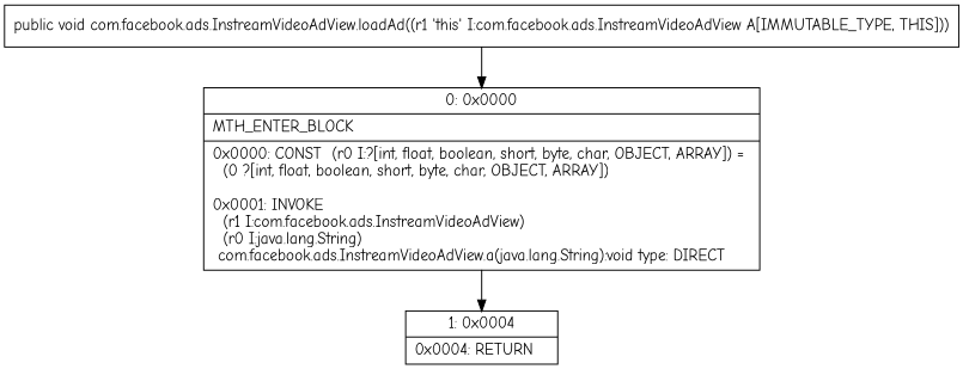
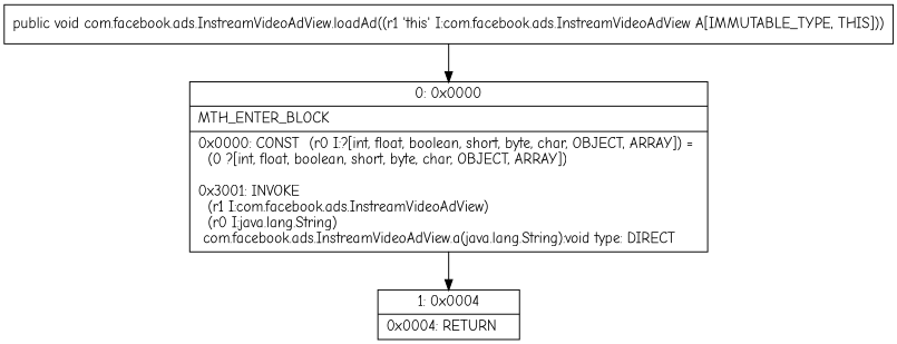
  digraph {
    fontname="Comic Neue"
    node [shape=record fontname="Comic Neue"]
    edge [fontname="Comic Neue"]
-   n1 [label="{0\:\ 0x0000|MTH_ENTER_BLOCK\l|0x0000: CONST  (r0 I:?[int, float, boolean, short, byte, char, OBJECT, ARRAY]) = \l  (0 ?[int, float, boolean, short, byte, char, OBJECT, ARRAY])\l \l0x0001: INVOKE  \l  (r1 I:com.facebook.ads.InstreamVideoAdView)\l  (r0 I:java.lang.String)\l com.facebook.ads.InstreamVideoAdView.a(java.lang.String):void type: DIRECT \l}"]
+   n1 [label="{0\:\ 0x0000|MTH_ENTER_BLOCK\l|0x0000: CONST  (r0 I:?[int, float, boolean, short, byte, char, OBJECT, ARRAY]) = \l  (0 ?[int, float, boolean, short, byte, char, OBJECT, ARRAY])\l \l0x3001: INVOKE  \l  (r1 I:com.facebook.ads.InstreamVideoAdView)\l  (r0 I:java.lang.String)\l com.facebook.ads.InstreamVideoAdView.a(java.lang.String):void type: DIRECT \l}"]
    n2 [label="{1\:\ 0x0004|0x0004: RETURN   \l}"]
    n3 [label="{public void com.facebook.ads.InstreamVideoAdView.loadAd((r1 'this' I:com.facebook.ads.InstreamVideoAdView A[IMMUTABLE_TYPE, THIS])) }"]
    n1 -> n2
    n3 -> n1
  }
